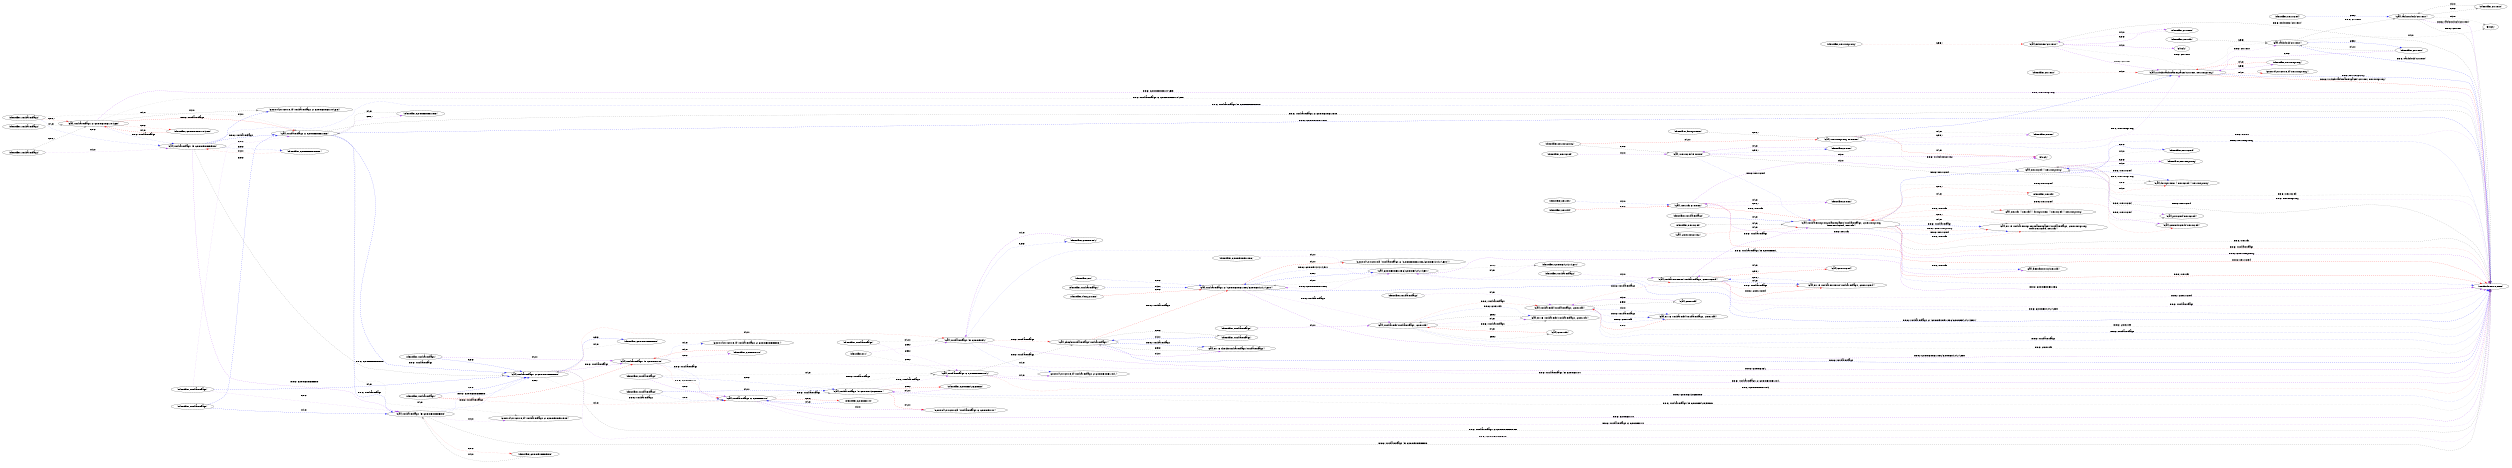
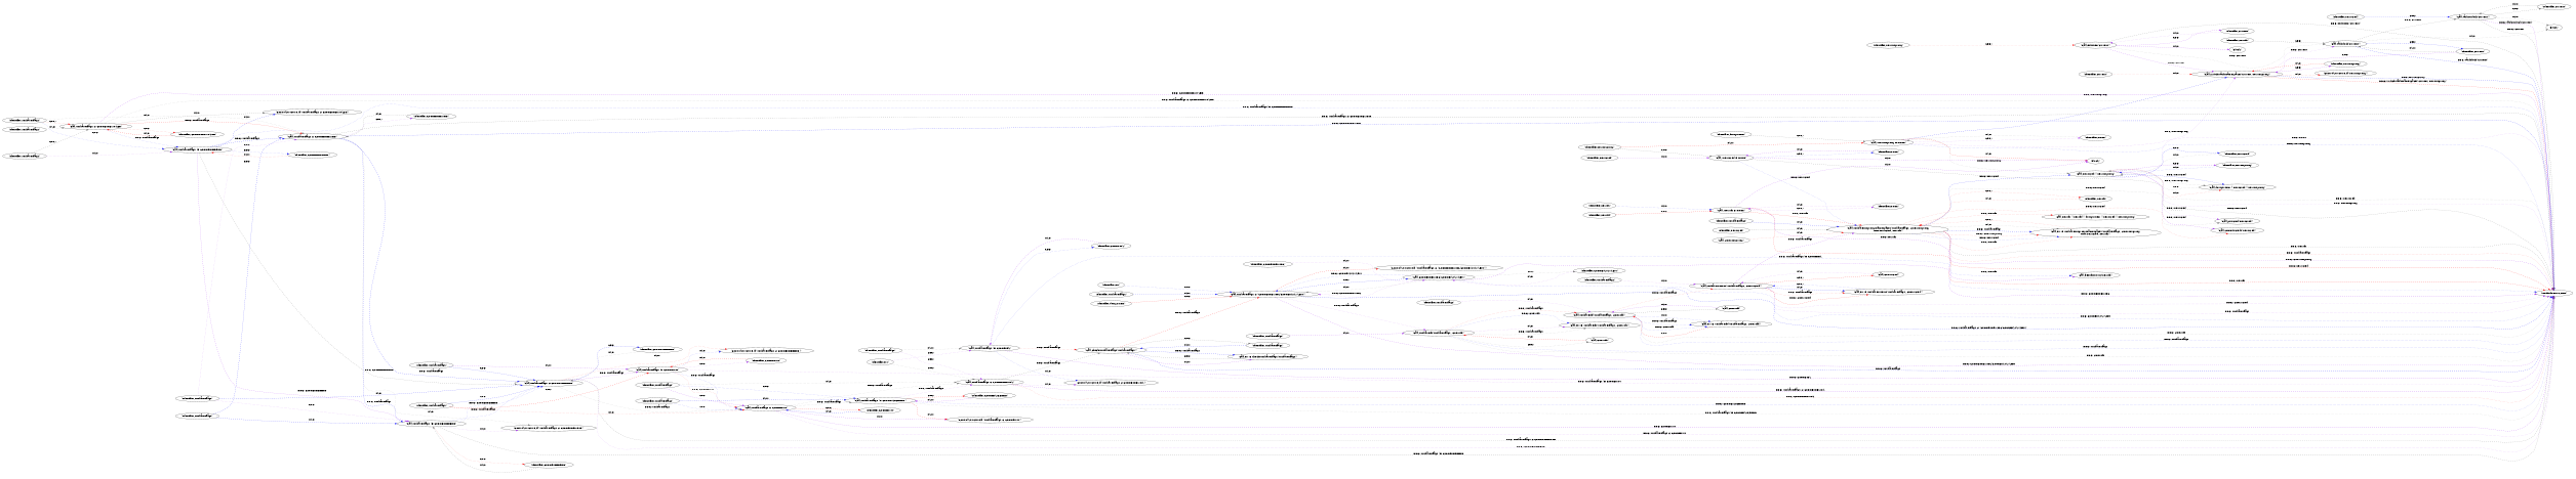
  digraph {
    rankdir=LR
    edge [color=purple style=dotted]
    n1 [label="(Call,switch_task_namespaces(current, new_nsproxy))"]
    n2 [label="(Call,task_lock(current))"]
    n3 [label="(ControlStructure,if (new_nsproxy))"]
    n4 [label="(MethodReturn,RET)"]
    n5 [label="(Identifier,new_nsproxy)"]
    n6 [label="(Call,task_unlock(current))"]
    n7 [label="(Block,)"]
    n8 [label="(Identifier,current)"]
    n9 [label="(Call,exit_sem(current))"]
    n10 [label="(Identifier,current)"]
    n11 [label="(Block,)"]
    n12 [label="(Call,*new_nsproxy = NULL)"]
    n13 [label="(Call,new_cred || new_nsproxy)"]
    n14 [label="(Block,)"]
    n15 [label="(Identifier,NULL)"]
    n16 [label="(Call,put_cred(new_cred))"]
    n17 [label="(Identifier,new_cred)"]
    n18 [label="(Identifier,new_nsproxy)"]
    n19 [label="(Call,commit_creds(new_cred))"]
    n20 [label="(Call,do_sysvsem || new_cred || new_nsproxy)"]
    n21 [label="(Call,unshare_nsproxy_namespaces(unshare_flags, &new_nsproxy,\n\t\t\t\t\t new_cred, new_fs))"]
    n22 [label="(Call,new_fs || new_fd || do_sysvsem || new_cred || new_nsproxy)"]
    n23 [label="(Call,err = unshare_nsproxy_namespaces(unshare_flags, &new_nsproxy,\n\t\t\t\t\t new_cred, new_fs))"]
    n24 [label="(Identifier,new_fs)"]
    n25 [label="(Call,free_fs_struct(new_fs))"]
    n26 [label="(Call,unshare_userns(unshare_flags, &new_cred))"]
    n27 [label="(Call,&new_cred)"]
    n28 [label="(Call,err = unshare_userns(unshare_flags, &new_cred))"]
    n29 [label="(Call,unshare_fd(unshare_flags, &new_fd))"]
    n30 [label="(Call,err = unshare_fd(unshare_flags, &new_fd))"]
    n31 [label="(Call,&new_fd)"]
    n32 [label="(Call,unshare_fs(unshare_flags, &new_fs))"]
    n33 [label="(Call,&new_fs)"]
    n34 [label="(Call,err = unshare_fs(unshare_flags, &new_fs))"]
    n35 [label="(Call,unshare_flags & (CLONE_NEWIPC|CLONE_SYSVSEM))"]
    n36 [label="(Call,CLONE_NEWIPC|CLONE_SYSVSEM)"]
    n37 [label="(ControlStructure,if (unshare_flags & (CLONE_NEWIPC|CLONE_SYSVSEM)))"]
    n38 [label="(Identifier,CLONE_SYSVSEM)"]
    n39 [label="(Call,check_unshare_flags(unshare_flags))"]
    n40 [label="(Call,err = check_unshare_flags(unshare_flags))"]
    n41 [label="(Identifier,unshare_flags)"]
    n42 [label="(Call,unshare_flags |= CLONE_FS)"]
    n43 [label="(Identifier,CLONE_FS)"]
    n44 [label="(ControlStructure,if (unshare_flags & CLONE_NEWNS))"]
    n45 [label="(Call,unshare_flags & CLONE_NEWNS)"]
    n46 [label="(Call,unshare_flags & CLONE_VM)"]
    n47 [label="(Call,unshare_flags |= CLONE_SIGHAND)"]
    n48 [label="(ControlStructure,if (unshare_flags & CLONE_VM))"]
    n49 [label="(Identifier,CLONE_VM)"]
    n50 [label="(Identifier,CLONE_SIGHAND)"]
    n51 [label="(Call,unshare_flags & CLONE_THREAD)"]
    n52 [label="(Call,unshare_flags |= CLONE_VM)"]
    n53 [label="(Identifier,CLONE_THREAD)"]
    n54 [label="(ControlStructure,if (unshare_flags & CLONE_THREAD))"]
    n55 [label="(Identifier,CLONE_VM)"]
    n56 [label="(Call,unshare_flags |= CLONE_THREAD)"]
    n57 [label="(ControlStructure,if (unshare_flags & CLONE_NEWPID))"]
    n58 [label="(Identifier,CLONE_THREAD)"]
    n59 [label="(Call,unshare_flags & CLONE_NEWPID)"]
    n60 [label="(Identifier,CLONE_NEWPID)"]
    n61 [label="(Call,unshare_flags |= CLONE_THREAD)"]
    n62 [label="(Identifier,CLONE_THREAD)"]
    n63 [label="(ControlStructure,if (unshare_flags & CLONE_NEWUSER))"]
    n64 [label="(Call,unshare_flags & CLONE_NEWUSER)"]
    n65 [label="(Identifier,CLONE_NEWUSER)"]
    n66 [label="(Call,*new_cred = NULL)"]
    n67 [label="(Identifier,NULL)"]
    n68 [label="(Call,*new_fs = NULL)"]
    n69 [label="(Identifier,NULL)"]
    n70 [label="(Identifier,current)"]
    n71 [label="(Identifier,current)"]
    n72 [label="(Identifier,new_fs)"]
    n73 [label="(Identifier,unshare_flags)"]
    n74 [label="(Identifier,unshare_flags)"]
    n75 [label="(Identifier,unshare_flags)"]
    n76 [label="(Identifier,unshare_flags)"]
    n77 [label="(Identifier,unshare_flags)"]
    n78 [label="(Identifier,unshare_flags)"]
    n79 [label="(Identifier,new_fd)"]
    n80 [label="(Identifier,new_cred)"]
    n81 [label="(Identifier,CLONE_NEWIPC)"]
    n82 [label="(Identifier,unshare_flags)"]
    n83 [label="(Identifier,unshare_flags)"]
    n84 [label="(Identifier,new_nsproxy)"]
    n85 [label="(Identifier,new_nsproxy)"]
    n86 [label="(Identifier,do_sysvsem)"]
    n87 [label="(Identifier,new_cred)"]
    n88 [label="(Identifier,unshare_flags)"]
    n89 [label="(Identifier,unshare_flags)"]
    n90 [label="(Identifier,new_fs)"]
    n91 [label="(Identifier,err)"]
    n92 [label="(Identifier,unshare_flags)"]
    n93 [label="(Identifier,unshare_flags)"]
    n94 [label="(Identifier,unshare_flags)"]
    n95 [label="(Identifier,do_sysvsem)"]
    n96 [label="(Identifier,new_cred)"]
    n97 [label="(Identifier,unshare_flags)"]
    n98 [label="(Identifier,unshare_flags)"]
    n99 [label="(Call,&new_nsproxy)"]
    n100 [label="(Identifier,err)"]
    n1 -> n2 [label="DDG: current"]
    n1 -> n3 [color=red label="AST: "]
    n1 -> n4 [color=blue label="DDG: new_nsproxy" style=dashed]
    n1 -> n4 [color=red label="DDG: switch_task_namespaces(current, new_nsproxy)" style=dashed]
    n1 -> n5 [label="CFG: " style=dashed]
    n2 -> n4 [color=blue label="DDG: task_lock(current)" style=dashed]
    n2 -> n6 [color=gray40 label="DDG: current" style=dashed]
    n2 -> n7 [color=gray40 label="AST: "]
    n2 -> n8 [color=blue label="CFG: " style=dashed]
    n5 -> n1 [color=red label="AST: " style=dashed]
    n6 -> n4 [label="DDG: task_unlock(current)" style=dashed]
    n6 -> n4 [color=gray40 label="DDG: current" style=dashed]
    n6 -> n7 [color=gray40 label="AST: "]
    n6 -> n70 [color=gray40 label="CFG: " style=dashed]
    n8 -> n1 [label="CFG: " style=dashed]
    n8 -> n2 [color=gray40 label="AST: " style=dashed]
    n9 -> n1 [label="DDG: current" style=dashed]
    n9 -> n2 [color=gray40 label="DDG: current"]
    n9 -> n4 [color=gray40 label="DDG: exit_sem(current)" style=dashed]
    n9 -> n10 [label="CFG: " style=dashed]
    n9 -> n11 [label="AST: " style=dashed]
    n10 -> n9 [label="AST: "]
    n12 -> n1 [color=blue label="DDG: new_nsproxy" style=dashed]
    n12 -> n4 [label="DDG: NULL"]
    n12 -> n4 [color=blue label="DDG: new_nsproxy"]
-   n12 -> n13 [color=gray40 label="DDG: switch_nsproxy"]
+   n12 -> n13 [color=gray40 label="DDG: new_nsproxy"]
    n12 -> n14 [color=red label="AST: " style=dashed]
    n12 -> n15 [label="CFG: "]
    n13 -> n1 [label="DDG: new_nsproxy"]
    n13 -> n4 [color=gray40 label="DDG: new_cred"]
    n13 -> n4 [label="DDG: new_nsproxy"]
    n13 -> n16 [label="DDG: new_cred"]
    n13 -> n17 [color=blue label="CFG: " style=dashed]
    n13 -> n18 [label="CFG: " style=dashed]
    n13 -> n19 [label="DDG: new_cred" style=dashed]
    n13 -> n20 [color=red label="AST: "]
    n13 -> n20 [color=blue label="DDG: new_cred" style=dashed]
    n13 -> n20 [color=gray40 label="DDG: new_nsproxy"]
    n15 -> n12 [color=gray40 label="AST: "]
    n17 -> n13 [color=gray40 label="AST: "]
    n18 -> n13 [color=blue label="AST: "]
    n20 -> n13 [color=gray40 label="CFG: "]
    n21 -> n4 [color=gray40 label="DDG: new_fs" style=dashed]
    n21 -> n4 [color=red label="DDG: unshare_flags"]
    n21 -> n4 [label="DDG: &new_nsproxy" style=dashed]
    n21 -> n4 [color=red label="DDG: new_cred" style=dashed]
    n21 -> n13 [color=blue label="DDG: new_cred" style=dashed]
    n21 -> n16 [color=gray40 label="DDG: new_cred"]
    n21 -> n19 [color=red label="DDG: new_cred"]
    n21 -> n22 [color=red label="DDG: new_fs"]
    n21 -> n23 [color=gray40 label="AST: "]
    n21 -> n23 [color=blue label="DDG: unshare_flags" style=dashed]
    n21 -> n23 [color=red label="DDG: &new_nsproxy"]
    n21 -> n23 [color=blue label="DDG: new_cred"]
    n21 -> n23 [color=red label="DDG: new_fs"]
    n21 -> n24 [color=red label="CFG: "]
    n21 -> n25 [color=blue label="DDG: new_fs"]
    n23 -> n21 [color=red label="CFG: "]
    n24 -> n21 [color=red label="AST: "]
    n26 -> n4 [label="DDG: &new_cred"]
    n26 -> n4 [label="DDG: unshare_flags"]
    n26 -> n21 [label="DDG: unshare_flags" style=dashed]
    n26 -> n27 [color=red label="CFG: " style=dashed]
    n26 -> n28 [color=blue label="AST: " style=dashed]
    n26 -> n28 [color=red label="DDG: unshare_flags"]
    n26 -> n28 [color=red label="DDG: &new_cred" style=dashed]
    n27 -> n26 [label="AST: "]
    n28 -> n26 [color=blue label="CFG: "]
    n29 -> n4 [color=gray40 label="DDG: &new_fd"]
    n29 -> n4 [color=blue label="DDG: unshare_flags"]
    n29 -> n26 [color=red label="DDG: unshare_flags"]
    n29 -> n30 [color=blue label="AST: "]
    n29 -> n30 [color=blue label="DDG: unshare_flags"]
    n29 -> n30 [color=blue label="DDG: &new_fd"]
    n29 -> n31 [color=gray40 label="CFG: " style=dashed]
    n30 -> n29 [color=red label="CFG: " style=dashed]
    n31 -> n29 [label="AST: " style=dashed]
    n32 -> n4 [color=blue label="DDG: unshare_flags"]
    n32 -> n4 [color=gray40 label="DDG: &new_fs"]
    n32 -> n29 [color=red label="DDG: unshare_flags"]
    n32 -> n33 [color=gray40 label="CFG: "]
    n32 -> n34 [label="AST: "]
    n32 -> n34 [color=gray40 label="DDG: unshare_flags"]
    n32 -> n34 [color=blue label="DDG: &new_fs"]
    n33 -> n32 [color=red label="AST: " style=dashed]
-   n34 -> n32 [color=gray40 label="CFG: " style=dashed]
    n35 -> n4 [color=blue label="DDG: unshare_flags & (CLONE_NEWIPC|CLONE_SYSVSEM)" style=dashed]
    n35 -> n4 [label="DDG: CLONE_NEWIPC|CLONE_SYSVSEM" style=dashed]
    n35 -> n32 [label="DDG: unshare_flags"]
    n35 -> n36 [color=blue label="CFG: " style=dashed]
    n35 -> n37 [color=red label="AST: " style=dashed]
    n36 -> n4 [label="DDG: CLONE_NEWIPC" style=dashed]
    n36 -> n4 [color=blue label="DDG: CLONE_SYSVSEM"]
    n36 -> n35 [color=gray40 label="AST: "]
    n36 -> n35 [label="DDG: CLONE_NEWIPC"]
    n36 -> n35 [color=blue label="DDG: CLONE_SYSVSEM"]
    n36 -> n38 [color=gray40 label="CFG: "]
    n38 -> n36 [label="AST: "]
    n39 -> n4 [color=blue label="DDG: unshare_flags" style=dashed]
    n39 -> n35 [color=red label="DDG: unshare_flags" style=dashed]
    n39 -> n40 [label="AST: " style=dashed]
    n39 -> n40 [color=blue label="DDG: unshare_flags" style=dashed]
    n39 -> n41 [color=gray40 label="CFG: " style=dashed]
    n40 -> n39 [color=gray40 label="CFG: " style=dashed]
    n41 -> n39 [color=blue label="AST: " style=dashed]
    n42 -> n4 [color=blue label="DDG: unshare_flags |= CLONE_FS"]
    n42 -> n4 [label="DDG: CLONE_FS" style=dashed]
    n42 -> n39 [color=red label="DDG: unshare_flags"]
    n42 -> n43 [color=blue label="CFG: "]
    n42 -> n44 [color=blue label="AST: "]
    n43 -> n42 [label="AST: " style=dashed]
    n45 -> n4 [color=red label="DDG: CLONE_NEWNS"]
    n45 -> n4 [label="DDG: unshare_flags & CLONE_NEWNS" style=dashed]
    n45 -> n39 [color=gray40 label="DDG: unshare_flags" style=dashed]
    n45 -> n44 [label="AST: "]
    n46 -> n4 [label="DDG: CLONE_VM" style=dashed]
    n46 -> n4 [label="DDG: unshare_flags & CLONE_VM"]
    n46 -> n45 [color=gray40 label="DDG: unshare_flags"]
    n46 -> n47 [color=gray40 label="DDG: unshare_flags"]
    n46 -> n48 [label="AST: " style=dashed]
    n46 -> n49 [color=red label="CFG: " style=dashed]
    n47 -> n4 [color=blue label="DDG: CLONE_SIGHAND"]
    n47 -> n4 [color=gray40 label="DDG: unshare_flags |= CLONE_SIGHAND"]
    n47 -> n45 [label="DDG: unshare_flags"]
    n47 -> n48 [color=red label="AST: " style=dashed]
    n47 -> n50 [color=red label="CFG: " style=dashed]
    n49 -> n46 [color=blue label="AST: " style=dashed]
    n50 -> n47 [label="AST: " style=dashed]
    n51 -> n4 [color=gray40 label="DDG: unshare_flags & CLONE_THREAD" style=dashed]
    n51 -> n4 [label="DDG: CLONE_THREAD"]
    n51 -> n46 [color=gray40 label="DDG: unshare_flags"]
    n51 -> n52 [label="DDG: unshare_flags" style=dashed]
    n51 -> n53 [color=blue label="CFG: " style=dashed]
-   n51 -> n42 [color=red label="AST: "]
+   n51 -> n54 [color=red label="AST: "]
    n52 -> n4 [label="DDG: unshare_flags |= CLONE_VM"]
    n52 -> n46 [color=blue label="DDG: unshare_flags"]
    n52 -> n46 [color=red label="DDG: CLONE_VM"]
    n52 -> n54 [color=blue label="AST: "]
    n52 -> n55 [label="CFG: "]
    n53 -> n51 [color=gray40 label="AST: "]
    n55 -> n52 [color=red label="AST: " style=dashed]
    n56 -> n4 [color=gray40 label="DDG: unshare_flags |= CLONE_THREAD" style=dashed]
    n56 -> n51 [color=blue label="DDG: unshare_flags"]
    n56 -> n51 [color=blue label="DDG: CLONE_THREAD"]
    n56 -> n57 [label="AST: "]
    n56 -> n58 [color=red label="CFG: "]
    n58 -> n56 [color=gray40 label="AST: " style=dashed]
    n59 -> n4 [color=gray40 label="DDG: unshare_flags & CLONE_NEWPID" style=dashed]
    n59 -> n4 [color=blue label="DDG: CLONE_NEWPID" style=dashed]
    n59 -> n51 [color=blue label="DDG: unshare_flags" style=dashed]
    n59 -> n56 [color=blue label="DDG: unshare_flags" style=dashed]
    n59 -> n57 [color=gray40 label="AST: "]
    n59 -> n60 [label="CFG: "]
    n60 -> n59 [color=gray40 label="AST: " style=dashed]
    n61 -> n4 [color=blue label="DDG: unshare_flags |= CLONE_THREAD"]
    n61 -> n51 [color=gray40 label="DDG: CLONE_THREAD" style=dashed]
    n61 -> n56 [label="DDG: CLONE_THREAD" style=dashed]
    n61 -> n59 [color=blue label="DDG: unshare_flags" style=dashed]
    n61 -> n62 [color=blue label="CFG: "]
    n61 -> n63 [color=blue label="AST: " style=dashed]
    n62 -> n61 [color=red label="AST: "]
    n64 -> n4 [label="DDG: CLONE_NEWUSER" style=dashed]
    n64 -> n4 [color=gray40 label="DDG: unshare_flags & CLONE_NEWUSER"]
    n64 -> n59 [color=red label="DDG: unshare_flags" style=dashed]
    n64 -> n61 [color=blue label="DDG: unshare_flags"]
    n64 -> n63 [color=gray40 label="AST: " style=dashed]
    n64 -> n65 [color=red label="CFG: "]
    n65 -> n64 [color=red label="AST: " style=dashed]
    n66 -> n4 [color=gray40 label="DDG: new_cred" style=dashed]
    n66 -> n14 [label="AST: " style=dashed]
    n66 -> n21 [color=blue label="DDG: new_cred"]
    n66 -> n67 [color=blue label="CFG: "]
    n67 -> n66 [label="AST: " style=dashed]
    n68 -> n4 [color=red label="DDG: new_fs" style=dashed]
    n68 -> n14 [label="AST: " style=dashed]
    n68 -> n21 [color=red label="DDG: new_fs" style=dashed]
    n68 -> n25 [label="DDG: new_fs" style=dashed]
    n68 -> n69 [label="CFG: "]
    n69 -> n68 [label="AST: "]
    n70 -> n6 [color=gray40 label="AST: " style=dashed]
    n71 -> n1 [color=red label="AST: "]
    n72 -> n2 [color=gray40 label="CFG: " style=dashed]
    n73 -> n35 [color=blue label="AST: " style=dashed]
    n74 -> n51 [color=blue label="CFG: " style=dashed]
    n74 -> n52 [label="AST: " style=dashed]
    n75 -> n42 [color=gray40 label="AST: "]
    n75 -> n45 [label="CFG: "]
    n76 -> n59 [color=gray40 label="AST: "]
    n76 -> n61 [color=blue label="CFG: "]
    n76 -> n64 [color=red label="CFG: "]
    n77 -> n21 [color=blue label="AST: " style=dashed]
    n78 -> n45 [color=gray40 label="AST: "]
    n78 -> n46 [label="CFG: " style=dashed]
    n78 -> n47 [color=blue label="CFG: "]
    n79 -> n68 [color=red label="CFG: " style=dashed]
    n80 -> n6 [color=blue label="CFG: " style=dashed]
    n81 -> n36 [label="AST: "]
    n82 -> n61 [label="AST: "]
    n82 -> n64 [color=gray40 label="CFG: " style=dashed]
    n83 -> n46 [color=blue label="CFG: "]
    n83 -> n47 [color=blue label="AST: " style=dashed]
    n84 -> n9 [color=red label="CFG: "]
    n85 -> n12 [color=red label="AST: " style=dashed]
    n85 -> n66 [color=gray40 label="CFG: " style=dashed]
    n86 -> n35 [color=red label="CFG: " style=dashed]
    n87 -> n21 [color=gray40 label="AST: " style=dashed]
    n88 -> n51 [color=blue label="AST: " style=dashed]
    n88 -> n56 [label="CFG: "]
    n88 -> n59 [label="CFG: "]
    n89 -> n29 [label="AST: "]
    n90 -> n68 [color=blue label="AST: "]
    n91 -> n35 [color=blue label="CFG: "]
    n92 -> n64 [color=gray40 label="AST: "]
    n93 -> n56 [color=blue label="AST: " style=dashed]
    n93 -> n59 [color=blue label="CFG: " style=dashed]
    n94 -> n32 [label="AST: " style=dashed]
    n95 -> n12 [color=gray40 label="CFG: " style=dashed]
    n96 -> n66 [label="AST: " style=dashed]
    n97 -> n46 [color=red label="AST: "]
    n97 -> n51 [color=blue label="CFG: " style=dashed]
    n97 -> n52 [color=red label="CFG: " style=dashed]
    n98 -> n26 [label="AST: "]
    n99 -> n21 [color=red label="AST: "]
    n100 -> n42 [label="CFG: "]
    n100 -> n45 [color=gray40 label="CFG: "]
  }
